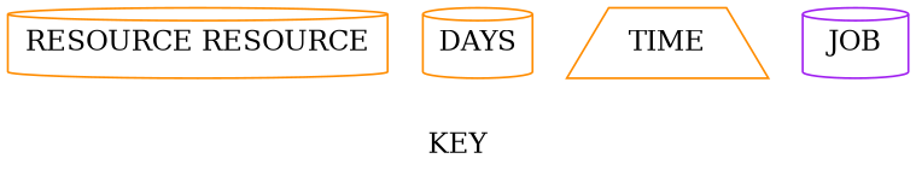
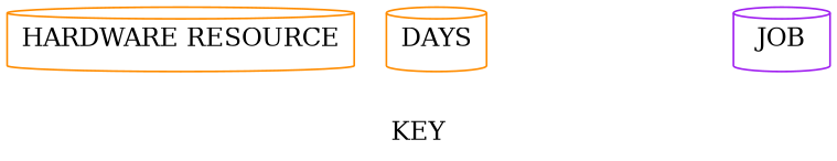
  digraph {
    label=KEY
    rankdir=TB
    node [color=darkorange shape=cylinder]
-   n1 [label="RESOURCE RESOURCE"]
+   n1 [label="HARDWARE RESOURCE"]
    n2 [label=DAYS]
-   n3 [label=TIME shape=trapezium]
    n4 [color=purple label=JOB]
  }
